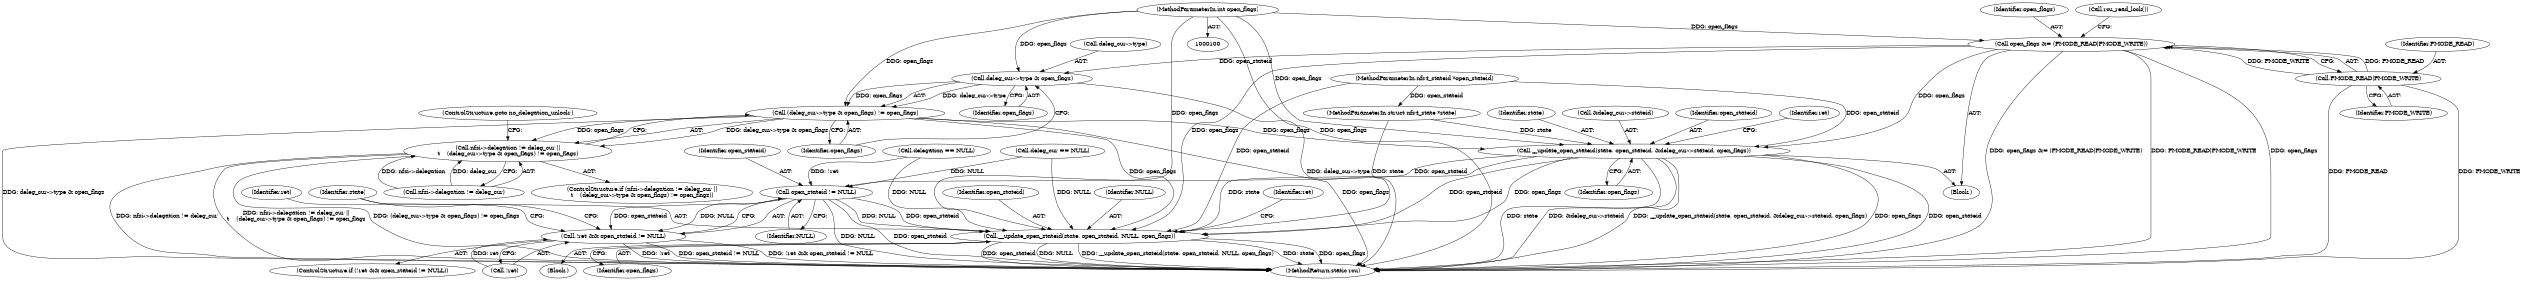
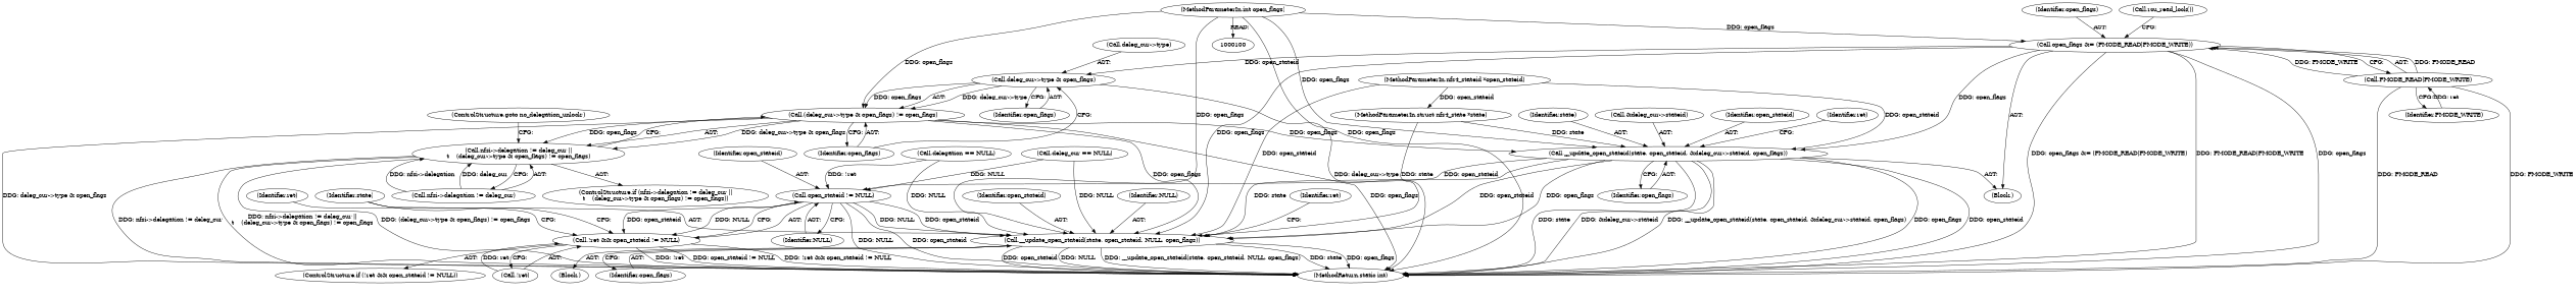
  digraph {
    fontname="DejaVu Serif"
    node [fontname="DejaVu Serif"]
    edge [fontname="DejaVu Serif"]
    n1 [label="(Call,deleg_cur->type & open_flags)"]
    n2 [label="(Call,(deleg_cur->type & open_flags) != open_flags)"]
-   n3 [label="(MethodReturn,static rcu)"]
+   n3 [label="(MethodReturn,static int)"]
    n4 [label="(Identifier,open_flags)"]
    n5 [label="(Call,__update_open_stateid(state, open_stateid, &deleg_cur->stateid, open_flags))"]
    n6 [label="(Call,__update_open_stateid(state, open_stateid, NULL, open_flags))"]
    n7 [label="(Call,nfsi->delegation != deleg_cur ||\n\t    (deleg_cur->type & open_flags) != open_flags)"]
    n8 [label="(Identifier,open_flags)"]
    n9 [label="(Call,open_flags &= (FMODE_READ|FMODE_WRITE))"]
    n10 [label="(Call,FMODE_READ|FMODE_WRITE)"]
    n11 [label="(Block,)"]
    n12 [label="(Identifier,FMODE_WRITE)"]
    n13 [label="(Call,open_stateid != NULL)"]
    n14 [label="(Identifier,open_flags)"]
    n15 [label="(Identifier,open_flags)"]
    n16 [label="(Block,)"]
    n17 [label="(MethodParameterIn,int open_flags)"]
    1000100
    n19 [label="(Call,nfsi->delegation != deleg_cur)"]
    n20 [label="(ControlStructure,if (nfsi->delegation != deleg_cur ||\n\t    (deleg_cur->type & open_flags) != open_flags))"]
    n21 [label="(Call,!ret && open_stateid != NULL)"]
    n22 [label="(Identifier,NULL)"]
    n23 [label="(Call,!ret)"]
    n24 [label="(ControlStructure,if (!ret && open_stateid != NULL))"]
    n25 [label="(Identifier,ret)"]
    n26 [label="(Identifier,state)"]
    n27 [label="(Call,deleg_cur->type)"]
    n28 [label="(Identifier,open_stateid)"]
    n29 [label="(Identifier,open_flags)"]
    n30 [label="(Identifier,NULL)"]
    n31 [label="(Call,delegation == NULL)"]
    n32 [label="(Identifier,state)"]
    n33 [label="(MethodParameterIn,nfs4_stateid *open_stateid)"]
    n34 [label="(MethodParameterIn,struct nfs4_state *state)"]
    n35 [label="(Identifier,open_stateid)"]
    n36 [label="(Call,&deleg_cur->stateid)"]
    n37 [label="(Identifier,ret)"]
    n38 [label="(Call,rcu_read_lock())"]
    n39 [label="(Identifier,open_stateid)"]
    n40 [label="(Identifier,ret)"]
    n41 [label="(Call,deleg_cur == NULL)"]
-   n42 [label="(Identifier,FMODE_READ)"]
    n43 [label="(ControlStructure,goto no_delegation_unlock;)"]
    n1 -> n2 [label="AST: "]
    n1 -> n2 [label="DDG: deleg_cur->type"]
    n1 -> n2 [label="DDG: open_flags"]
    n1 -> n3 [label="DDG: deleg_cur->type"]
    n1 -> n4 [label="CFG: "]
    n2 -> n3 [label="DDG: deleg_cur->type & open_flags"]
    n2 -> n3 [label="DDG: open_flags"]
    n2 -> n5 [label="DDG: open_flags"]
    n2 -> n6 [label="DDG: open_flags"]
    n2 -> n7 [label="AST: "]
    n2 -> n7 [label="DDG: deleg_cur->type & open_flags"]
    n2 -> n7 [label="DDG: open_flags"]
    n2 -> n8 [label="CFG: "]
    n4 -> n1 [label="AST: "]
    n5 -> n3 [label="DDG: &deleg_cur->stateid"]
    n5 -> n3 [label="DDG: __update_open_stateid(state, open_stateid, &deleg_cur->stateid, open_flags)"]
    n5 -> n3 [label="DDG: open_flags"]
    n5 -> n3 [label="DDG: open_stateid"]
    n5 -> n3 [label="DDG: state"]
    n5 -> n6 [label="DDG: state"]
    n5 -> n6 [label="DDG: open_stateid"]
    n5 -> n6 [label="DDG: open_flags"]
    n5 -> n11 [label="AST: "]
    n5 -> n13 [label="DDG: open_stateid"]
    n5 -> n14 [label="CFG: "]
    n6 -> n3 [label="DDG: NULL"]
    n6 -> n3 [label="DDG: __update_open_stateid(state, open_stateid, NULL, open_flags)"]
    n6 -> n3 [label="DDG: state"]
    n6 -> n3 [label="DDG: open_flags"]
    n6 -> n3 [label="DDG: open_stateid"]
    n6 -> n15 [label="CFG: "]
    n6 -> n16 [label="AST: "]
    n7 -> n2 [label="CFG: "]
    n7 -> n3 [label="DDG: nfsi->delegation != deleg_cur"]
    n7 -> n3 [label="DDG: nfsi->delegation != deleg_cur ||\n\t    (deleg_cur->type & open_flags) != open_flags"]
    n7 -> n3 [label="DDG: (deleg_cur->type & open_flags) != open_flags"]
    n7 -> n19 [label="CFG: "]
    n7 -> n20 [label="AST: "]
    n8 -> n1 [label="CFG: "]
    n8 -> n2 [label="AST: "]
    n9 -> n1 [label="DDG: open_stateid"]
    n9 -> n3 [label="DDG: open_flags &= (FMODE_READ|FMODE_WRITE)"]
    n9 -> n3 [label="DDG: FMODE_READ|FMODE_WRITE"]
    n9 -> n3 [label="DDG: open_flags"]
    n9 -> n5 [label="DDG: open_flags"]
    n9 -> n6 [label="DDG: open_flags"]
    n9 -> n10 [label="CFG: "]
    n9 -> n11 [label="AST: "]
    n10 -> n3 [label="DDG: FMODE_READ"]
    n10 -> n3 [label="DDG: FMODE_WRITE"]
    n10 -> n9 [label="AST: "]
    n10 -> n9 [label="DDG: FMODE_READ"]
    n10 -> n9 [label="DDG: FMODE_WRITE"]
    n10 -> n12 [label="CFG: "]
-   n12 -> n10 [label="AST: "]
+   n12 -> n10 [label="DDG: ret"]
    n13 -> n3 [label="DDG: open_stateid"]
    n13 -> n3 [label="DDG: NULL"]
    n13 -> n6 [label="DDG: open_stateid"]
    n13 -> n6 [label="DDG: NULL"]
    n13 -> n21 [label="AST: "]
    n13 -> n21 [label="DDG: open_stateid"]
    n13 -> n21 [label="DDG: NULL"]
    n13 -> n22 [label="CFG: "]
    n14 -> n5 [label="AST: "]
    n15 -> n6 [label="AST: "]
-   n17 -> n1 [label="DDG: open_flags"]
    n17 -> n2 [label="DDG: open_flags"]
    n17 -> n3 [label="DDG: open_flags"]
    n17 -> n5 [label="DDG: open_flags"]
    n17 -> n6 [label="DDG: open_flags"]
    n17 -> n9 [label="DDG: open_flags"]
-   n17 -> 1000100 [label="AST: "]
+   n17 -> 1000100 [label="READ: "]
    n19 -> n7 [label="AST: "]
    n19 -> n7 [label="DDG: nfsi->delegation"]
    n19 -> n7 [label="DDG: deleg_cur"]
    n21 -> n3 [label="DDG: !ret"]
    n21 -> n3 [label="DDG: open_stateid != NULL"]
    n21 -> n3 [label="DDG: !ret && open_stateid != NULL"]
    n21 -> n13 [label="CFG: "]
    n21 -> n23 [label="CFG: "]
    n21 -> n24 [label="AST: "]
    n22 -> n13 [label="AST: "]
    n23 -> n21 [label="AST: "]
    n23 -> n21 [label="DDG: ret"]
    n25 -> n21 [label="CFG: "]
    n26 -> n5 [label="AST: "]
    n27 -> n1 [label="AST: "]
    n28 -> n6 [label="AST: "]
    n29 -> n9 [label="AST: "]
    n30 -> n6 [label="AST: "]
    n31 -> n6 [label="DDG: NULL"]
    n31 -> n13 [label="DDG: !ret"]
    n32 -> n6 [label="AST: "]
    n32 -> n21 [label="CFG: "]
    n33 -> n5 [label="DDG: open_stateid"]
    n33 -> n6 [label="DDG: open_stateid"]
    n33 -> n34 [label="DDG: open_stateid"]
    n34 -> n5 [label="DDG: state"]
    n34 -> n6 [label="DDG: state"]
    n35 -> n13 [label="AST: "]
    n36 -> n5 [label="AST: "]
    n37 -> n6 [label="CFG: "]
    n38 -> n9 [label="CFG: "]
    n39 -> n5 [label="AST: "]
    n40 -> n5 [label="CFG: "]
    n41 -> n6 [label="DDG: NULL"]
    n41 -> n13 [label="DDG: NULL"]
-   n42 -> n10 [label="AST: "]
    n43 -> n7 [label="CFG: "]
  }
